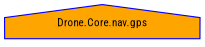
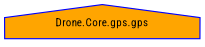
  digraph {
    rankdir=TB
    fontname="Roboto Condensed"
-   n1 [color=blue fillcolor=orange fontname="Roboto Condensed" fontsize=10 height=0.2 label="Drone.Core.nav.gps" shape=house style=filled width=0.4]
+   n1 [color=blue fillcolor=orange fontname="Roboto Condensed" fontsize=10 height=0.2 label="Drone.Core.gps.gps" shape=house style=filled width=0.4]
  }
